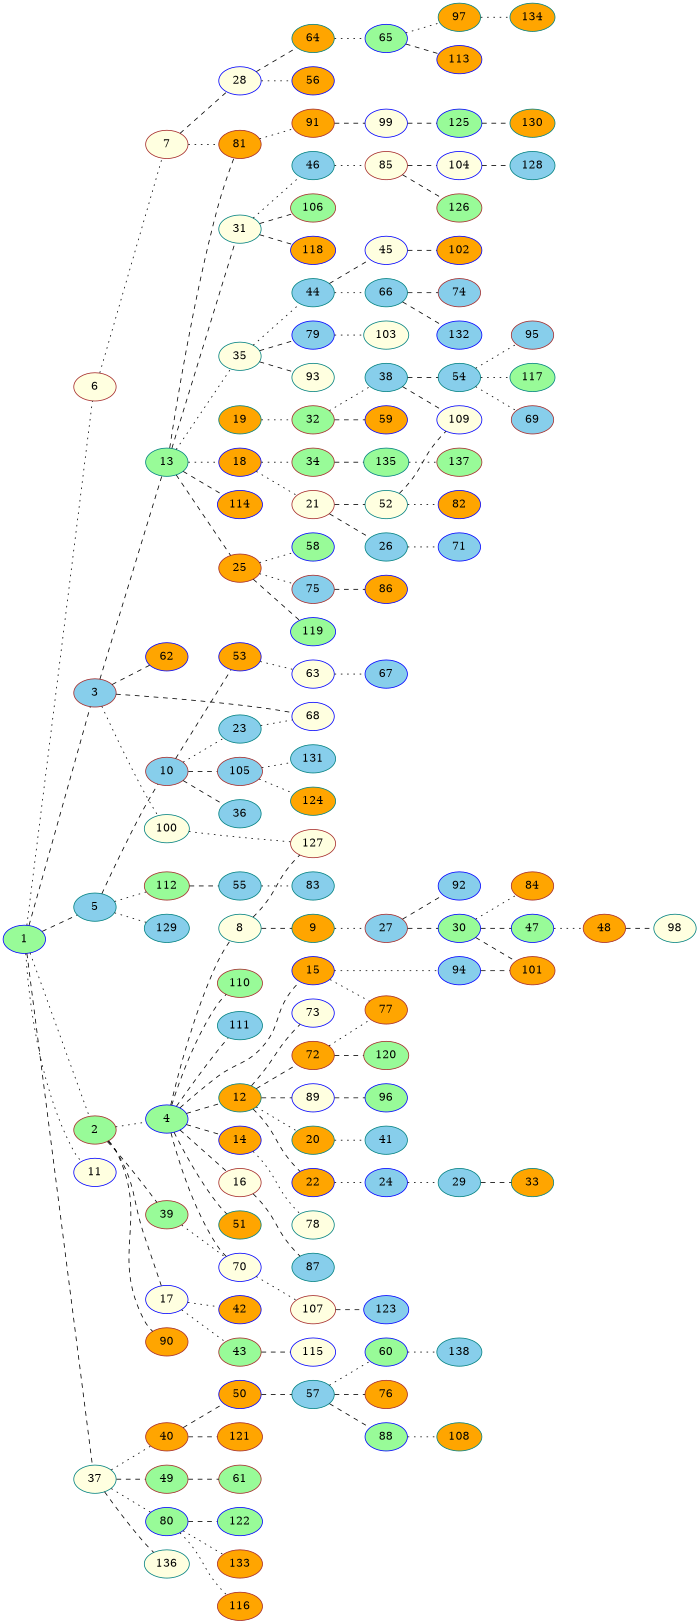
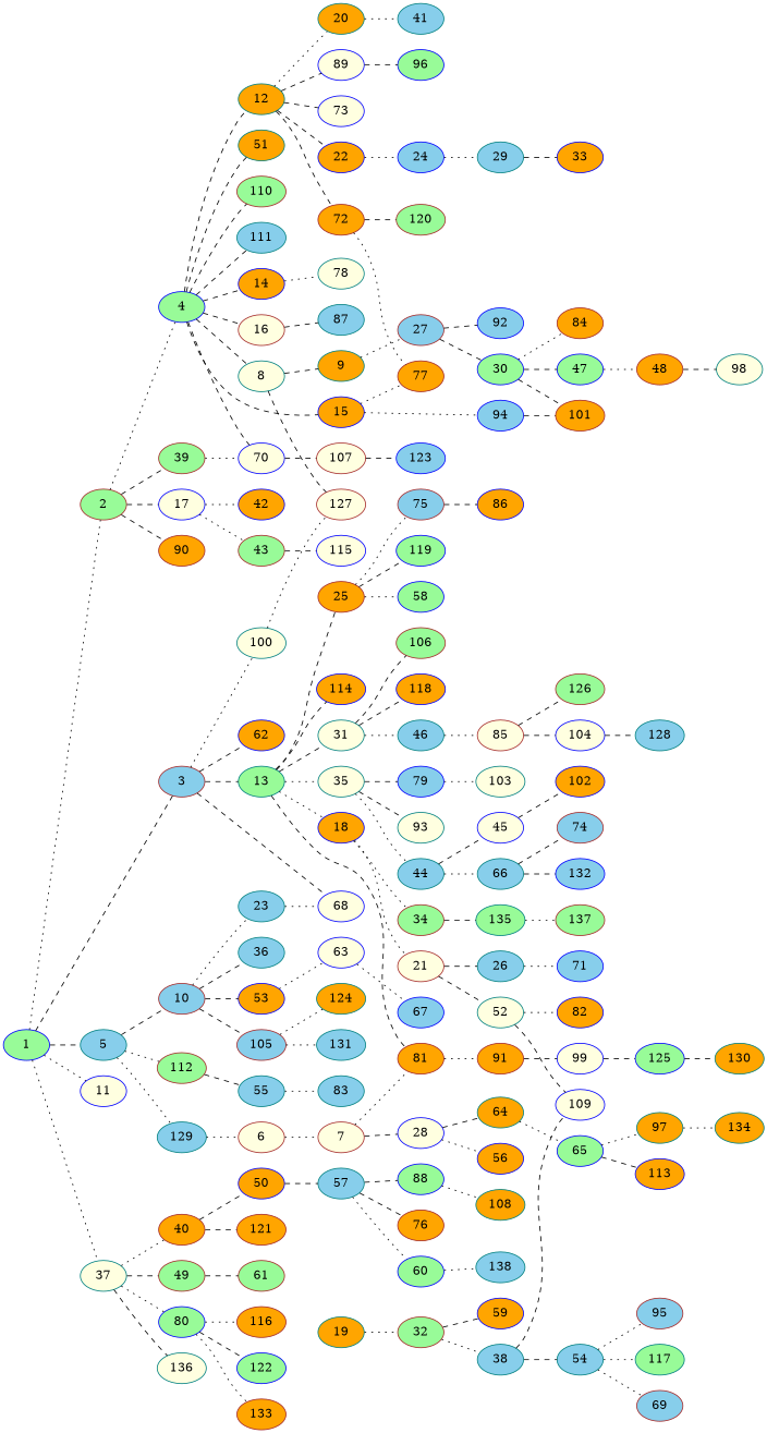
  graph {
    rankdir=LR
    node [color=blue fillcolor=orange style=filled]
    edge [style=dashed]
    1 [fillcolor=palegreen]
    2 [color=brown fillcolor=palegreen]
    3 [color=brown fillcolor=skyblue]
    5 [color=teal fillcolor=skyblue]
    6 [color=brown fillcolor=lightyellow]
    11 [fillcolor=lightyellow]
    37 [color=teal fillcolor=lightyellow]
    4 [fillcolor=palegreen]
    17 [fillcolor=lightyellow]
    39 [color=brown fillcolor=palegreen]
    90 [color=brown]
    13 [color=teal fillcolor=palegreen]
    62
    68 [fillcolor=lightyellow]
    100 [color=teal fillcolor=lightyellow]
    10 [color=brown fillcolor=skyblue]
    112 [color=brown fillcolor=palegreen]
    129 [color=teal fillcolor=skyblue]
    7 [color=brown fillcolor=lightyellow]
    40 [color=brown]
    49 [color=brown fillcolor=palegreen]
    80 [fillcolor=palegreen]
    136 [color=teal fillcolor=lightyellow]
    8 [color=teal fillcolor=lightyellow]
    12 [color=teal]
    14
    15
    16 [color=brown fillcolor=lightyellow]
    51 [color=teal]
    70 [fillcolor=lightyellow]
    110 [color=brown fillcolor=palegreen]
    111 [color=teal fillcolor=skyblue]
    42
    43 [color=brown fillcolor=palegreen]
    81 [color=brown]
    18
    25 [color=brown]
    31 [color=teal fillcolor=lightyellow]
    35 [color=teal fillcolor=lightyellow]
    114
    127 [color=brown fillcolor=lightyellow]
    9 [color=teal]
    20 [color=teal]
    22
    72 [color=brown]
    73 [fillcolor=lightyellow]
    89 [fillcolor=lightyellow]
    78 [color=teal fillcolor=lightyellow]
    77 [color=brown]
    94 [fillcolor=skyblue]
    87 [color=teal fillcolor=skyblue]
    107 [color=brown fillcolor=lightyellow]
    23 [color=teal fillcolor=skyblue]
    36 [color=teal fillcolor=skyblue]
    53
    105 [color=brown fillcolor=skyblue]
    55 [color=teal fillcolor=skyblue]
    28 [fillcolor=lightyellow]
    56
    64 [color=teal]
    91 [color=brown]
    27 [color=brown fillcolor=skyblue]
    30 [fillcolor=palegreen]
    92 [fillcolor=skyblue]
    63 [fillcolor=lightyellow]
    124 [color=teal]
    131 [color=teal fillcolor=skyblue]
    41 [color=teal fillcolor=skyblue]
    24 [fillcolor=skyblue]
    120 [color=brown fillcolor=palegreen]
    96 [fillcolor=palegreen]
    21 [color=brown fillcolor=lightyellow]
    34 [color=brown fillcolor=palegreen]
    19 [color=teal]
    32 [color=brown fillcolor=palegreen]
    58 [fillcolor=palegreen]
    75 [color=brown fillcolor=skyblue]
    119 [fillcolor=palegreen]
    46 [color=teal fillcolor=skyblue]
    106 [color=brown fillcolor=palegreen]
    118
    44 [color=teal fillcolor=skyblue]
    79 [fillcolor=skyblue]
    93 [color=teal fillcolor=lightyellow]
    101 [color=brown]
    115 [fillcolor=lightyellow]
    26 [color=teal fillcolor=skyblue]
    52 [color=teal fillcolor=lightyellow]
    135 [color=teal fillcolor=palegreen]
    38 [color=teal fillcolor=skyblue]
    59
    71 [fillcolor=skyblue]
    109 [fillcolor=lightyellow]
    82
    29 [color=teal fillcolor=skyblue]
    83 [color=teal fillcolor=skyblue]
-   33 [color=teal]
+   33
    86
    47 [fillcolor=palegreen]
    84 [color=brown]
    65 [fillcolor=palegreen]
    48 [color=brown]
    85 [color=brown fillcolor=lightyellow]
    54 [color=teal fillcolor=skyblue]
    137 [color=brown fillcolor=palegreen]
    45 [fillcolor=lightyellow]
    66 [color=teal fillcolor=skyblue]
    103 [color=teal fillcolor=lightyellow]
    50
    121 [color=brown]
    61 [color=brown fillcolor=palegreen]
    116 [color=brown]
    122 [fillcolor=palegreen]
    133 [color=brown]
    69 [color=brown fillcolor=skyblue]
    95 [color=brown fillcolor=skyblue]
    117 [color=teal fillcolor=palegreen]
    57 [color=teal fillcolor=skyblue]
    102
    74 [color=brown fillcolor=skyblue]
    132 [fillcolor=skyblue]
    104 [fillcolor=lightyellow]
    126 [color=brown fillcolor=palegreen]
    98 [color=teal fillcolor=lightyellow]
    60 [fillcolor=palegreen]
    76 [color=brown]
    88 [fillcolor=palegreen]
    67 [fillcolor=skyblue]
    138 [color=teal fillcolor=skyblue]
    108 [color=teal]
    97 [color=teal]
    113
    134 [color=teal]
    123 [fillcolor=skyblue]
    99 [fillcolor=lightyellow]
    128 [color=teal fillcolor=skyblue]
    125 [fillcolor=palegreen]
    130 [color=teal]
    1 -- 2 [style=dotted]
    1 -- 3
    1 -- 5
-   1 -- 6 [style=dotted]
+   129 -- 6 [style=dotted]
    1 -- 11 [style=dotted]
-   1 -- 37
+   1 -- 37 [style=dotted]
    2 -- 4 [style=dotted]
    2 -- 17
    2 -- 39
    2 -- 90
    3 -- 13
    3 -- 62
    3 -- 68
    3 -- 100 [style=dotted]
    5 -- 10
    5 -- 112 [style=dotted]
    5 -- 129 [style=dotted]
    6 -- 7 [style=dotted]
    37 -- 40 [style=dotted]
    37 -- 49
    37 -- 80 [style=dotted]
    37 -- 136
    4 -- 8
    4 -- 12
    4 -- 14
    4 -- 15
    4 -- 16
    4 -- 51
    4 -- 70
    4 -- 110
    4 -- 111
    17 -- 42 [style=dotted]
    17 -- 43 [style=dotted]
    39 -- 70 [style=dotted]
    13 -- 81
    13 -- 18 [style=dotted]
    13 -- 25
    13 -- 31
    13 -- 35 [style=dotted]
    13 -- 114
    100 -- 127 [style=dotted]
    10 -- 23 [style=dotted]
    10 -- 36
    10 -- 53
    10 -- 105
    112 -- 55
    7 -- 81 [style=dotted]
    7 -- 28
    40 -- 50
    40 -- 121
    49 -- 61
    80 -- 116 [style=dotted]
    80 -- 122
    80 -- 133 [style=dotted]
    8 -- 127
    8 -- 9
    12 -- 20 [style=dotted]
    12 -- 22
    12 -- 72
    12 -- 73
    12 -- 89
    14 -- 78 [style=dotted]
    15 -- 77 [style=dotted]
    15 -- 94 [style=dotted]
    16 -- 87
-   70 -- 107 [style=dotted]
+   70 -- 107
    43 -- 115
    81 -- 91 [style=dotted]
    18 -- 21 [style=dotted]
    18 -- 34 [style=dotted]
    25 -- 58 [style=dotted]
    25 -- 75 [style=dotted]
    25 -- 119
    31 -- 46 [style=dotted]
    31 -- 106
    31 -- 118
    35 -- 44 [style=dotted]
    35 -- 79
    35 -- 93
    9 -- 27 [style=dotted]
    20 -- 41 [style=dotted]
    22 -- 24 [style=dotted]
    72 -- 77 [style=dotted]
    72 -- 120
    89 -- 96
    94 -- 101
    107 -- 123
    23 -- 68 [style=dotted]
    53 -- 63 [style=dotted]
    105 -- 124 [style=dotted]
    105 -- 131 [style=dotted]
    55 -- 83 [style=dotted]
    28 -- 56 [style=dotted]
    28 -- 64
    64 -- 65 [style=dotted]
    91 -- 99
    27 -- 30
    27 -- 92
    30 -- 101
    30 -- 47
    30 -- 84 [style=dotted]
    63 -- 67 [style=dotted]
    24 -- 29 [style=dotted]
    21 -- 26
    21 -- 52
    34 -- 135
    19 -- 32 [style=dotted]
    32 -- 38 [style=dotted]
    32 -- 59
    75 -- 86
    46 -- 85 [style=dotted]
    44 -- 45
    44 -- 66 [style=dotted]
    79 -- 103 [style=dotted]
    26 -- 71 [style=dotted]
    52 -- 109
    52 -- 82 [style=dotted]
    135 -- 137 [style=dotted]
    38 -- 109
    38 -- 54
    29 -- 33
    47 -- 48 [style=dotted]
    65 -- 97 [style=dotted]
    65 -- 113
    48 -- 98
    85 -- 104
    85 -- 126
    54 -- 69 [style=dotted]
    54 -- 95 [style=dotted]
    54 -- 117 [style=dotted]
    45 -- 102
    66 -- 74
    66 -- 132
    50 -- 57
    57 -- 60 [style=dotted]
    57 -- 76
    57 -- 88
    104 -- 128
    60 -- 138 [style=dotted]
    88 -- 108 [style=dotted]
    97 -- 134 [style=dotted]
    99 -- 125
    125 -- 130
  }
